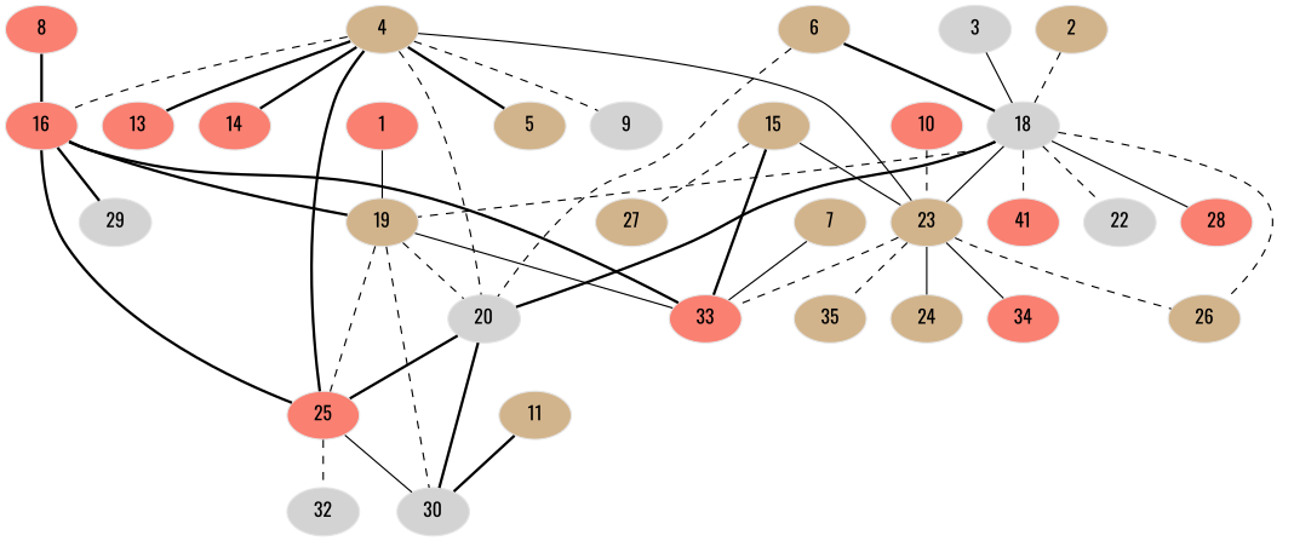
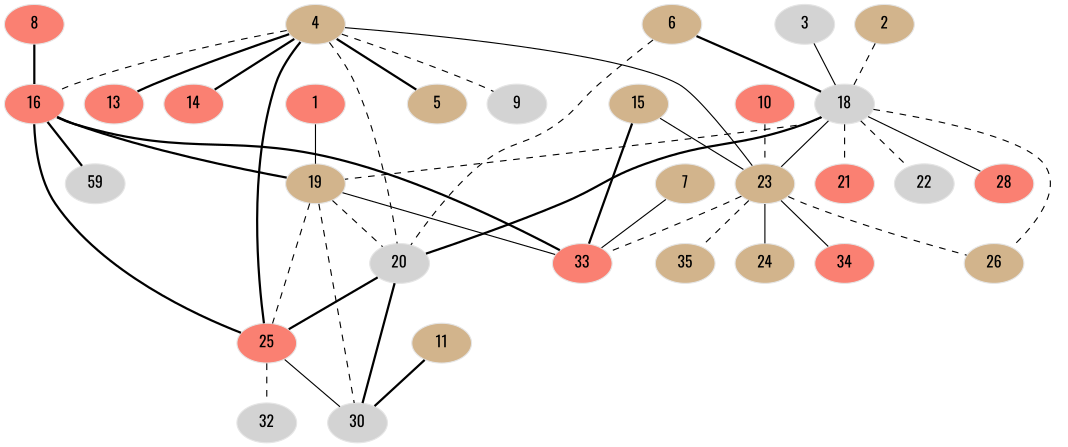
  graph {
    fontname=Oswald
    node [color=gray90 fillcolor=tan fontname=Oswald style=filled]
    edge [fontname=Oswald style=dashed weight=1.0]
    1 [fillcolor=salmon]
    19
    20 [fillcolor=lightgrey]
    25 [fillcolor=salmon]
    33 [fillcolor=salmon]
    30 [fillcolor=lightgrey]
    18 [fillcolor=lightgrey]
    2
    23
-   21 [fillcolor=salmon label=41]
+   21 [fillcolor=salmon]
    22 [fillcolor=lightgrey]
    26
    28 [fillcolor=salmon]
    3 [fillcolor=lightgrey]
    4
    5
    9 [fillcolor=lightgrey]
    13 [fillcolor=salmon]
    14 [fillcolor=salmon]
    16 [fillcolor=salmon]
-   29 [fillcolor=lightgrey]
+   29 [fillcolor=lightgrey label=59]
    24
    34 [fillcolor=salmon]
    35
    32 [fillcolor=lightgrey]
    6
    7
    8 [fillcolor=salmon]
    10 [fillcolor=salmon]
    11
    15
-   27
    1 -- 19 [style=solid]
    19 -- 20
    19 -- 25
    19 -- 33 [style=solid]
    19 -- 30
    20 -- 25 [style=bold]
    20 -- 30 [style=bold]
    25 -- 30 [style=solid]
    25 -- 32
    18 -- 19
    18 -- 20 [style=bold]
    18 -- 23 [style=solid]
    18 -- 21
    18 -- 22
    18 -- 26
    18 -- 28 [style=solid]
    2 -- 18
    23 -- 33
    23 -- 26
    23 -- 24 [style=solid]
    23 -- 34 [style=solid]
    23 -- 35
    3 -- 18 [style=solid]
    4 -- 20
    4 -- 25 [style=bold]
    4 -- 23 [style=solid]
    4 -- 5 [style=bold]
    4 -- 9
    4 -- 13 [style=bold]
    4 -- 14 [style=bold]
    4 -- 16
    16 -- 19 [style=bold weight=2.0]
    16 -- 25 [style=bold weight=2.0]
    16 -- 33 [style=bold]
    16 -- 29 [style=bold]
    6 -- 20
    6 -- 18 [style=bold]
    7 -- 33 [style=solid]
    8 -- 16 [style=bold]
    10 -- 23
    11 -- 30 [style=bold]
    15 -- 33 [style=bold]
    15 -- 23 [style=solid]
-   15 -- 27
  }
